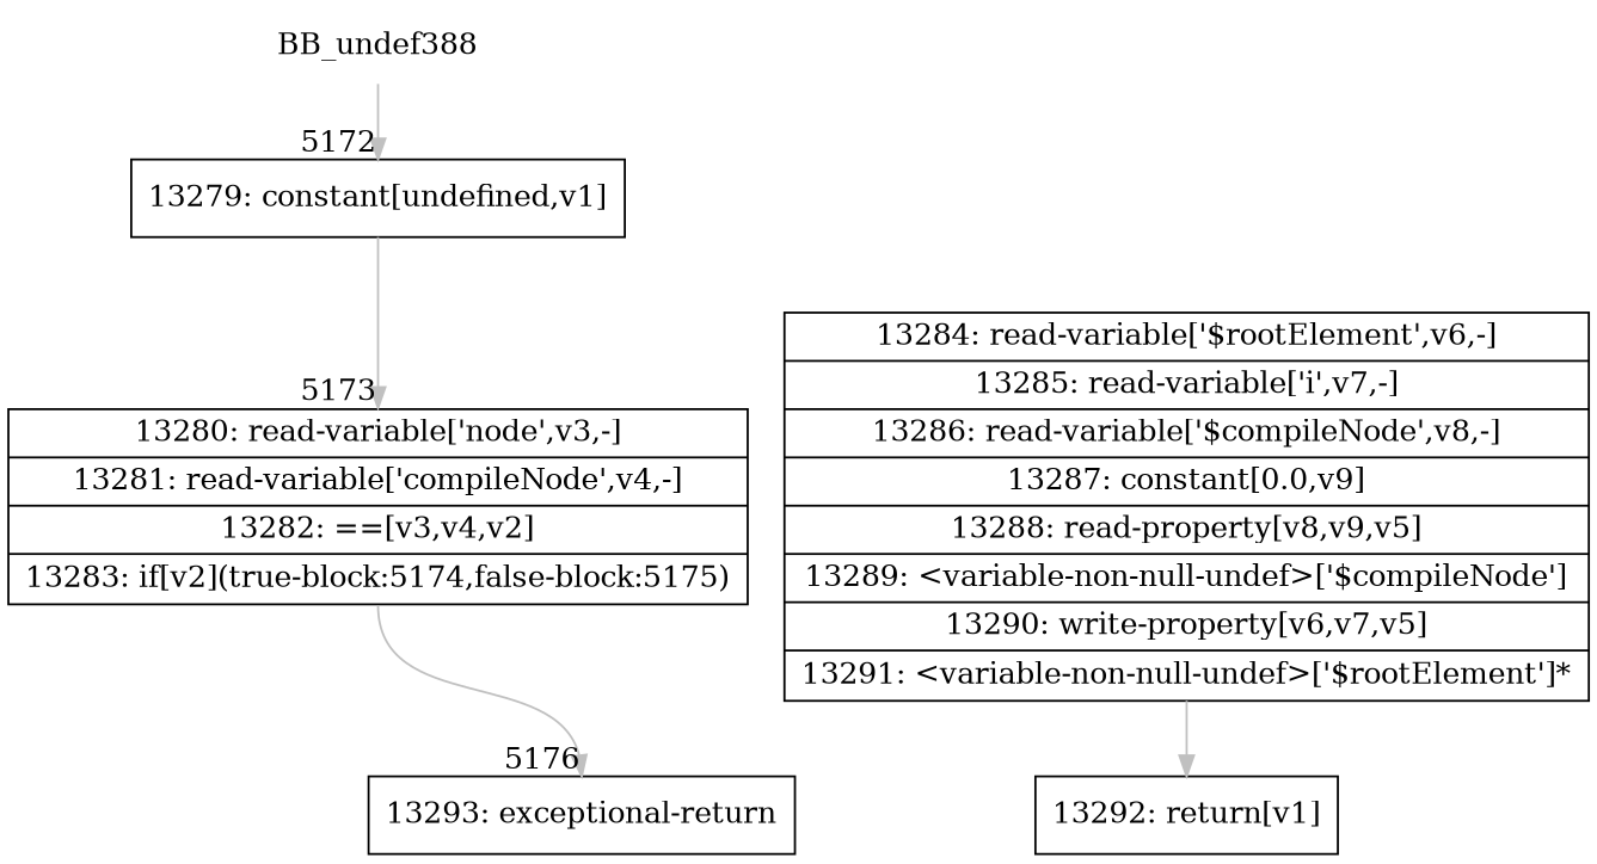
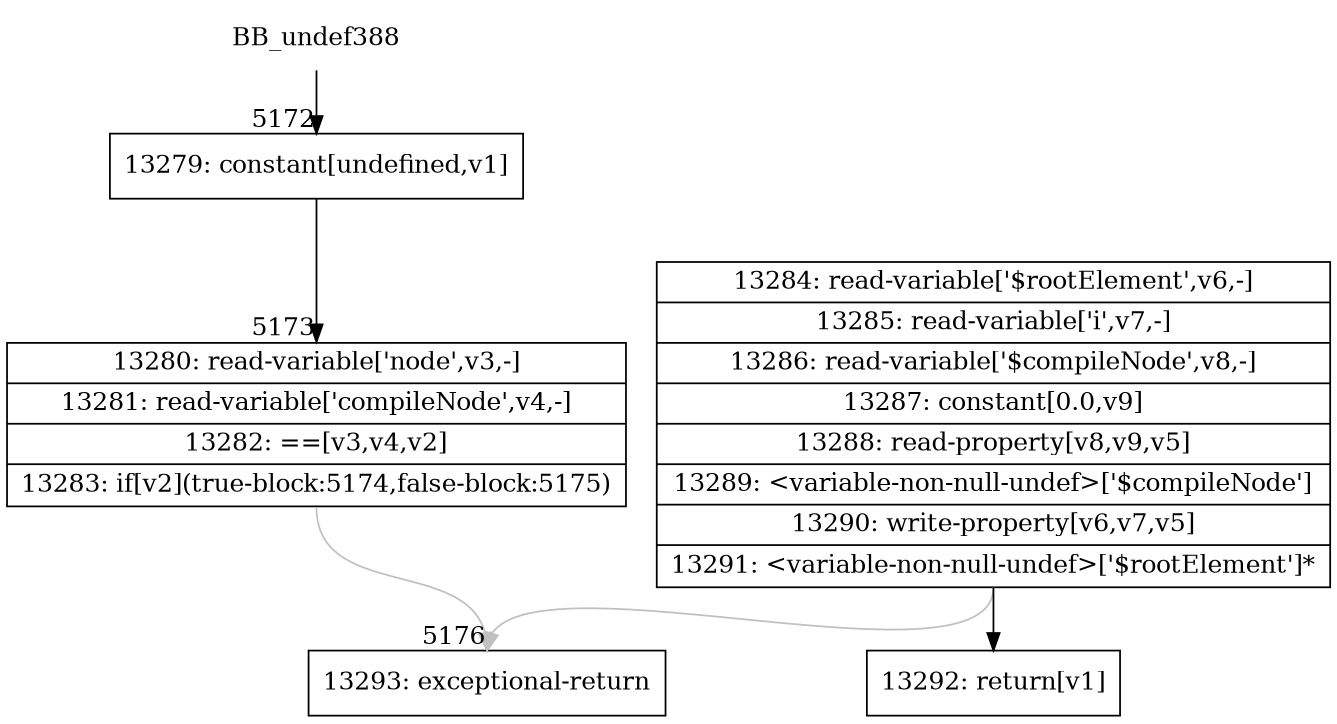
  digraph {
    rankdir=TD
    node [shape=record]
    edge [headport=n tailport=s]
    n1 [label=BB_undef388 shape=none]
    n2 [label="{13279: constant[undefined,v1]}"]
    n3 [label="{13280: read-variable['node',v3,-]|13281: read-variable['compileNode',v4,-]|13282: ==[v3,v4,v2]|13283: if[v2](true-block:5174,false-block:5175)}"]
    n4 [label="{13293: exceptional-return}"]
    n5 [label="{13284: read-variable['$rootElement',v6,-]|13285: read-variable['i',v7,-]|13286: read-variable['$compileNode',v8,-]|13287: constant[0.0,v9]|13288: read-property[v8,v9,v5]|13289: \<variable-non-null-undef\>['$compileNode']|13290: write-property[v6,v7,v5]|13291: \<variable-non-null-undef\>['$rootElement']*}"]
    n6 [label="{13292: return[v1]}"]
-   n1 -> n2 [headlabel="    5172" color=gray]
-   n2 -> n3 [headlabel="      5173" color=gray]
+   n1 -> n2 [headlabel="    5172"]
+   n2 -> n3 [headlabel="      5173"]
    n3 -> n4 [color=gray headlabel="      5176"]
-   n5 -> n6 [color=gray]
+   n5 -> n4 [color=gray]
+   n5 -> n6
  }
